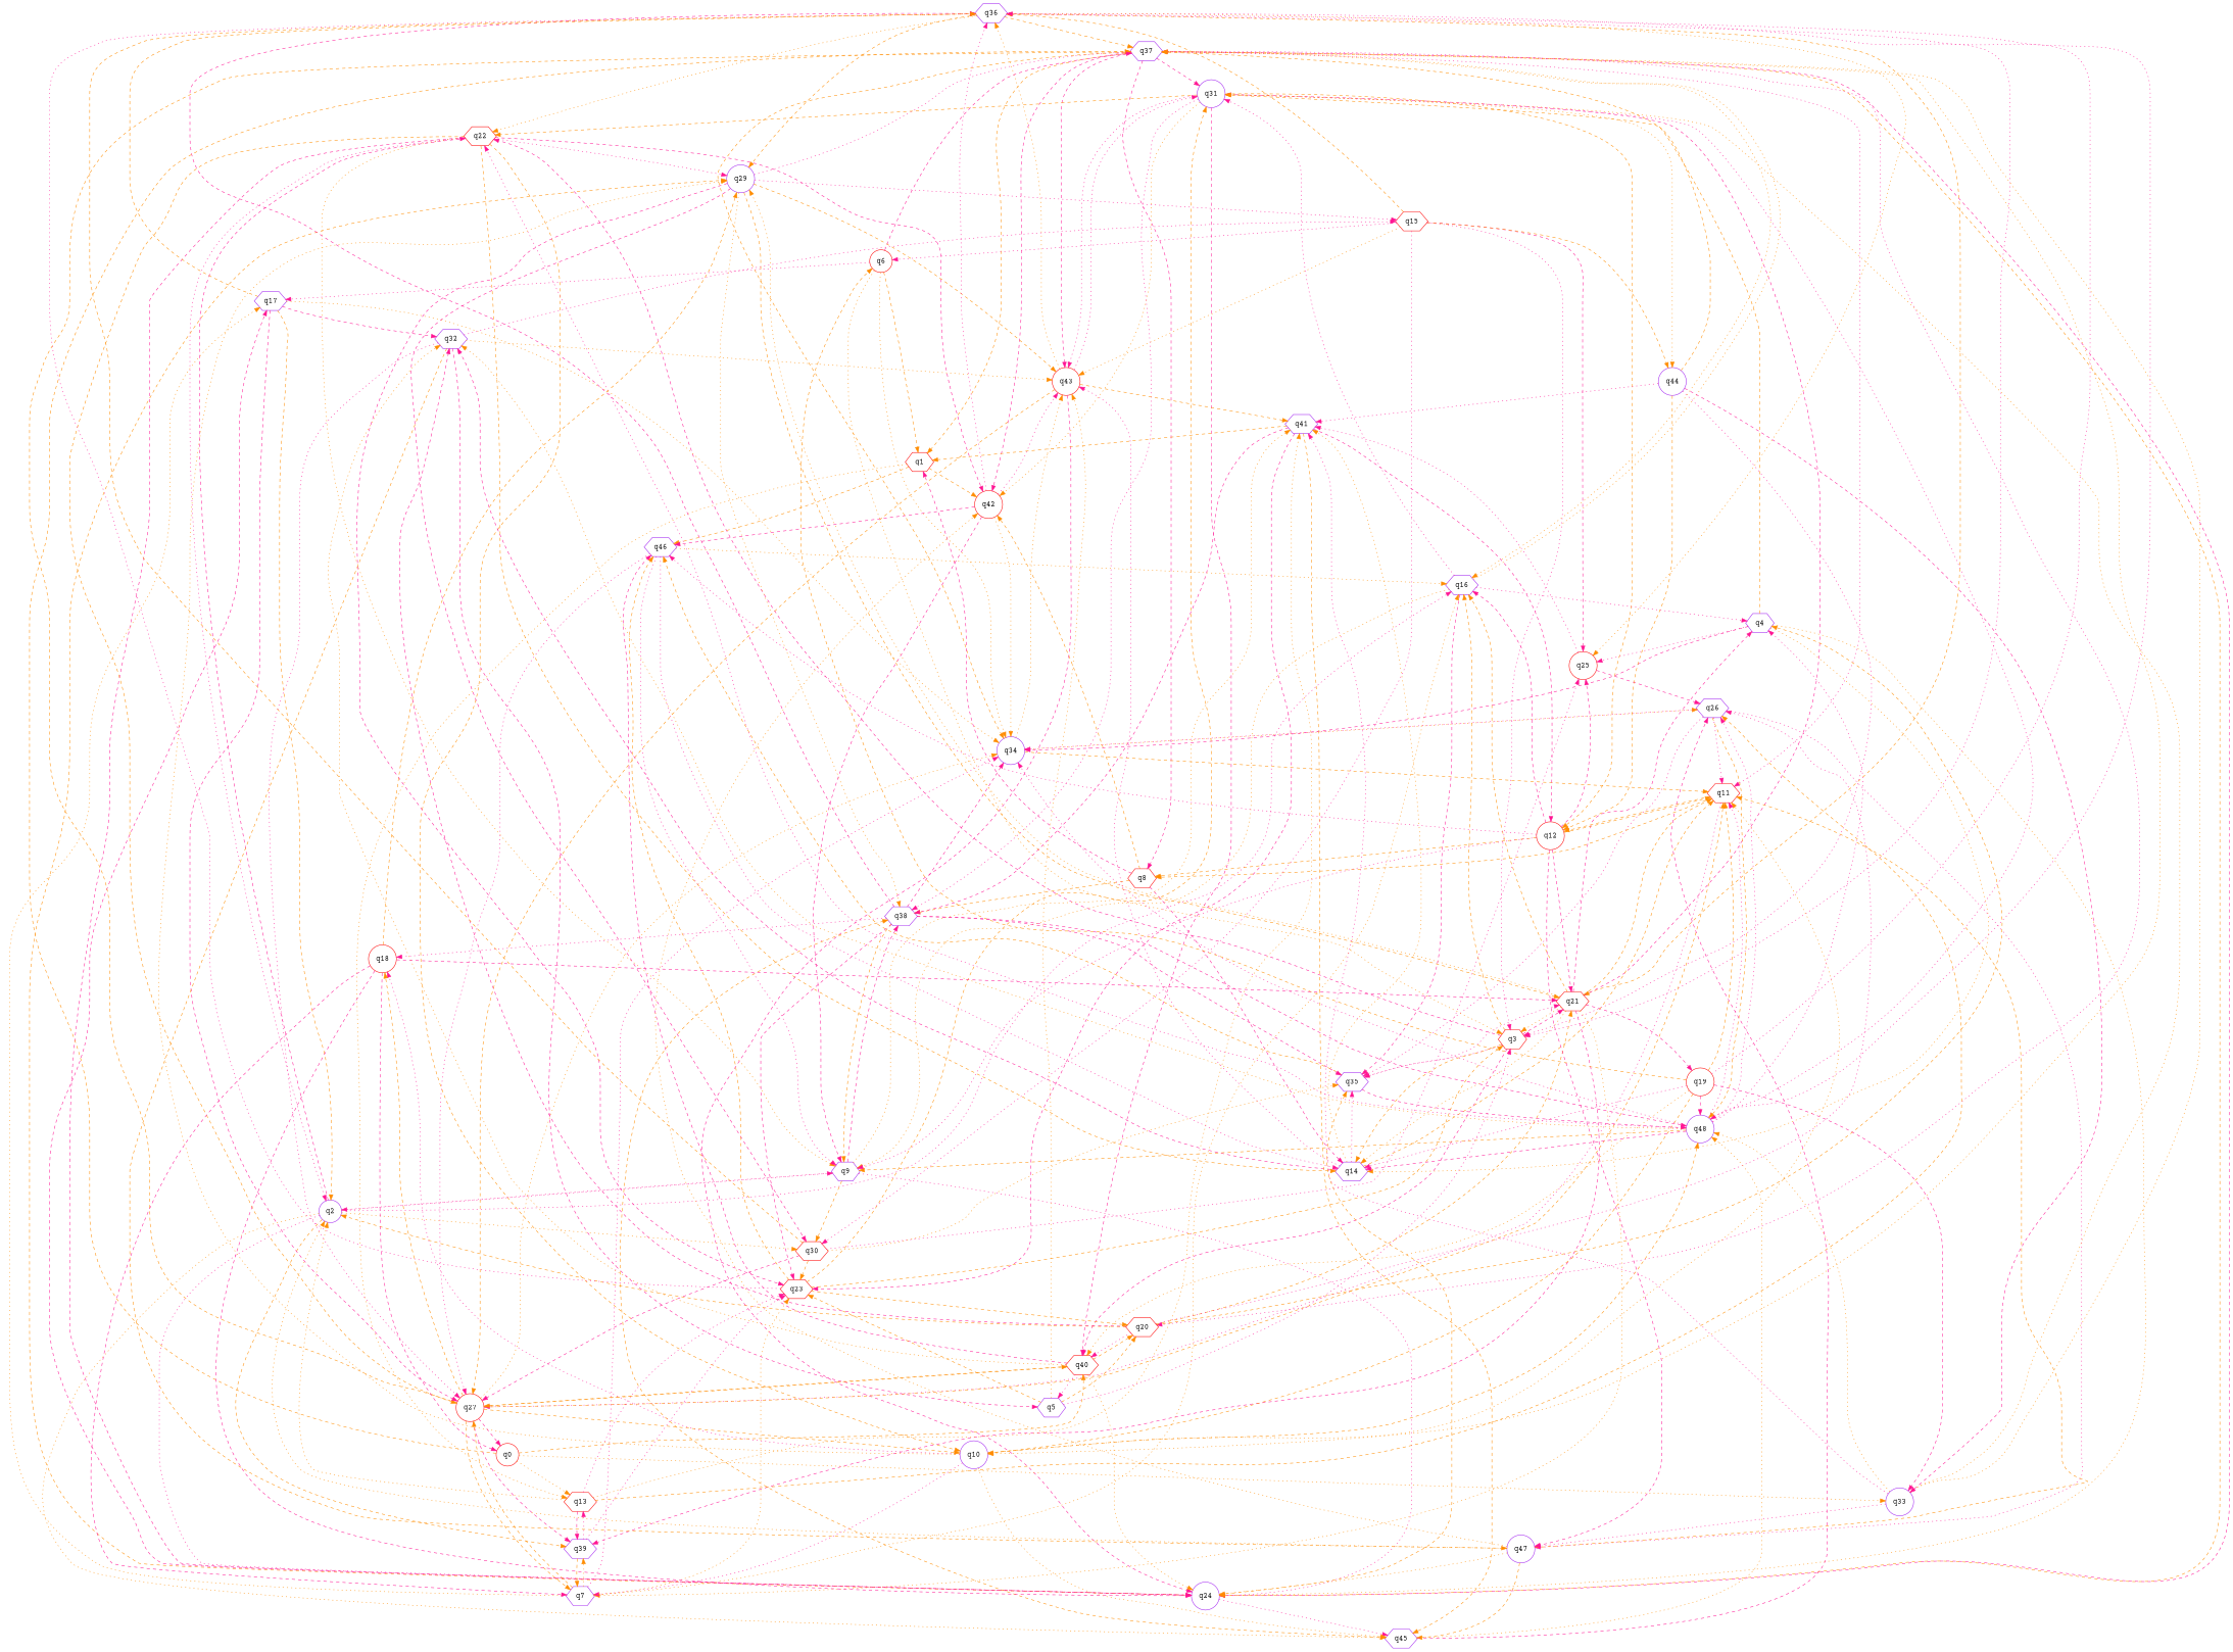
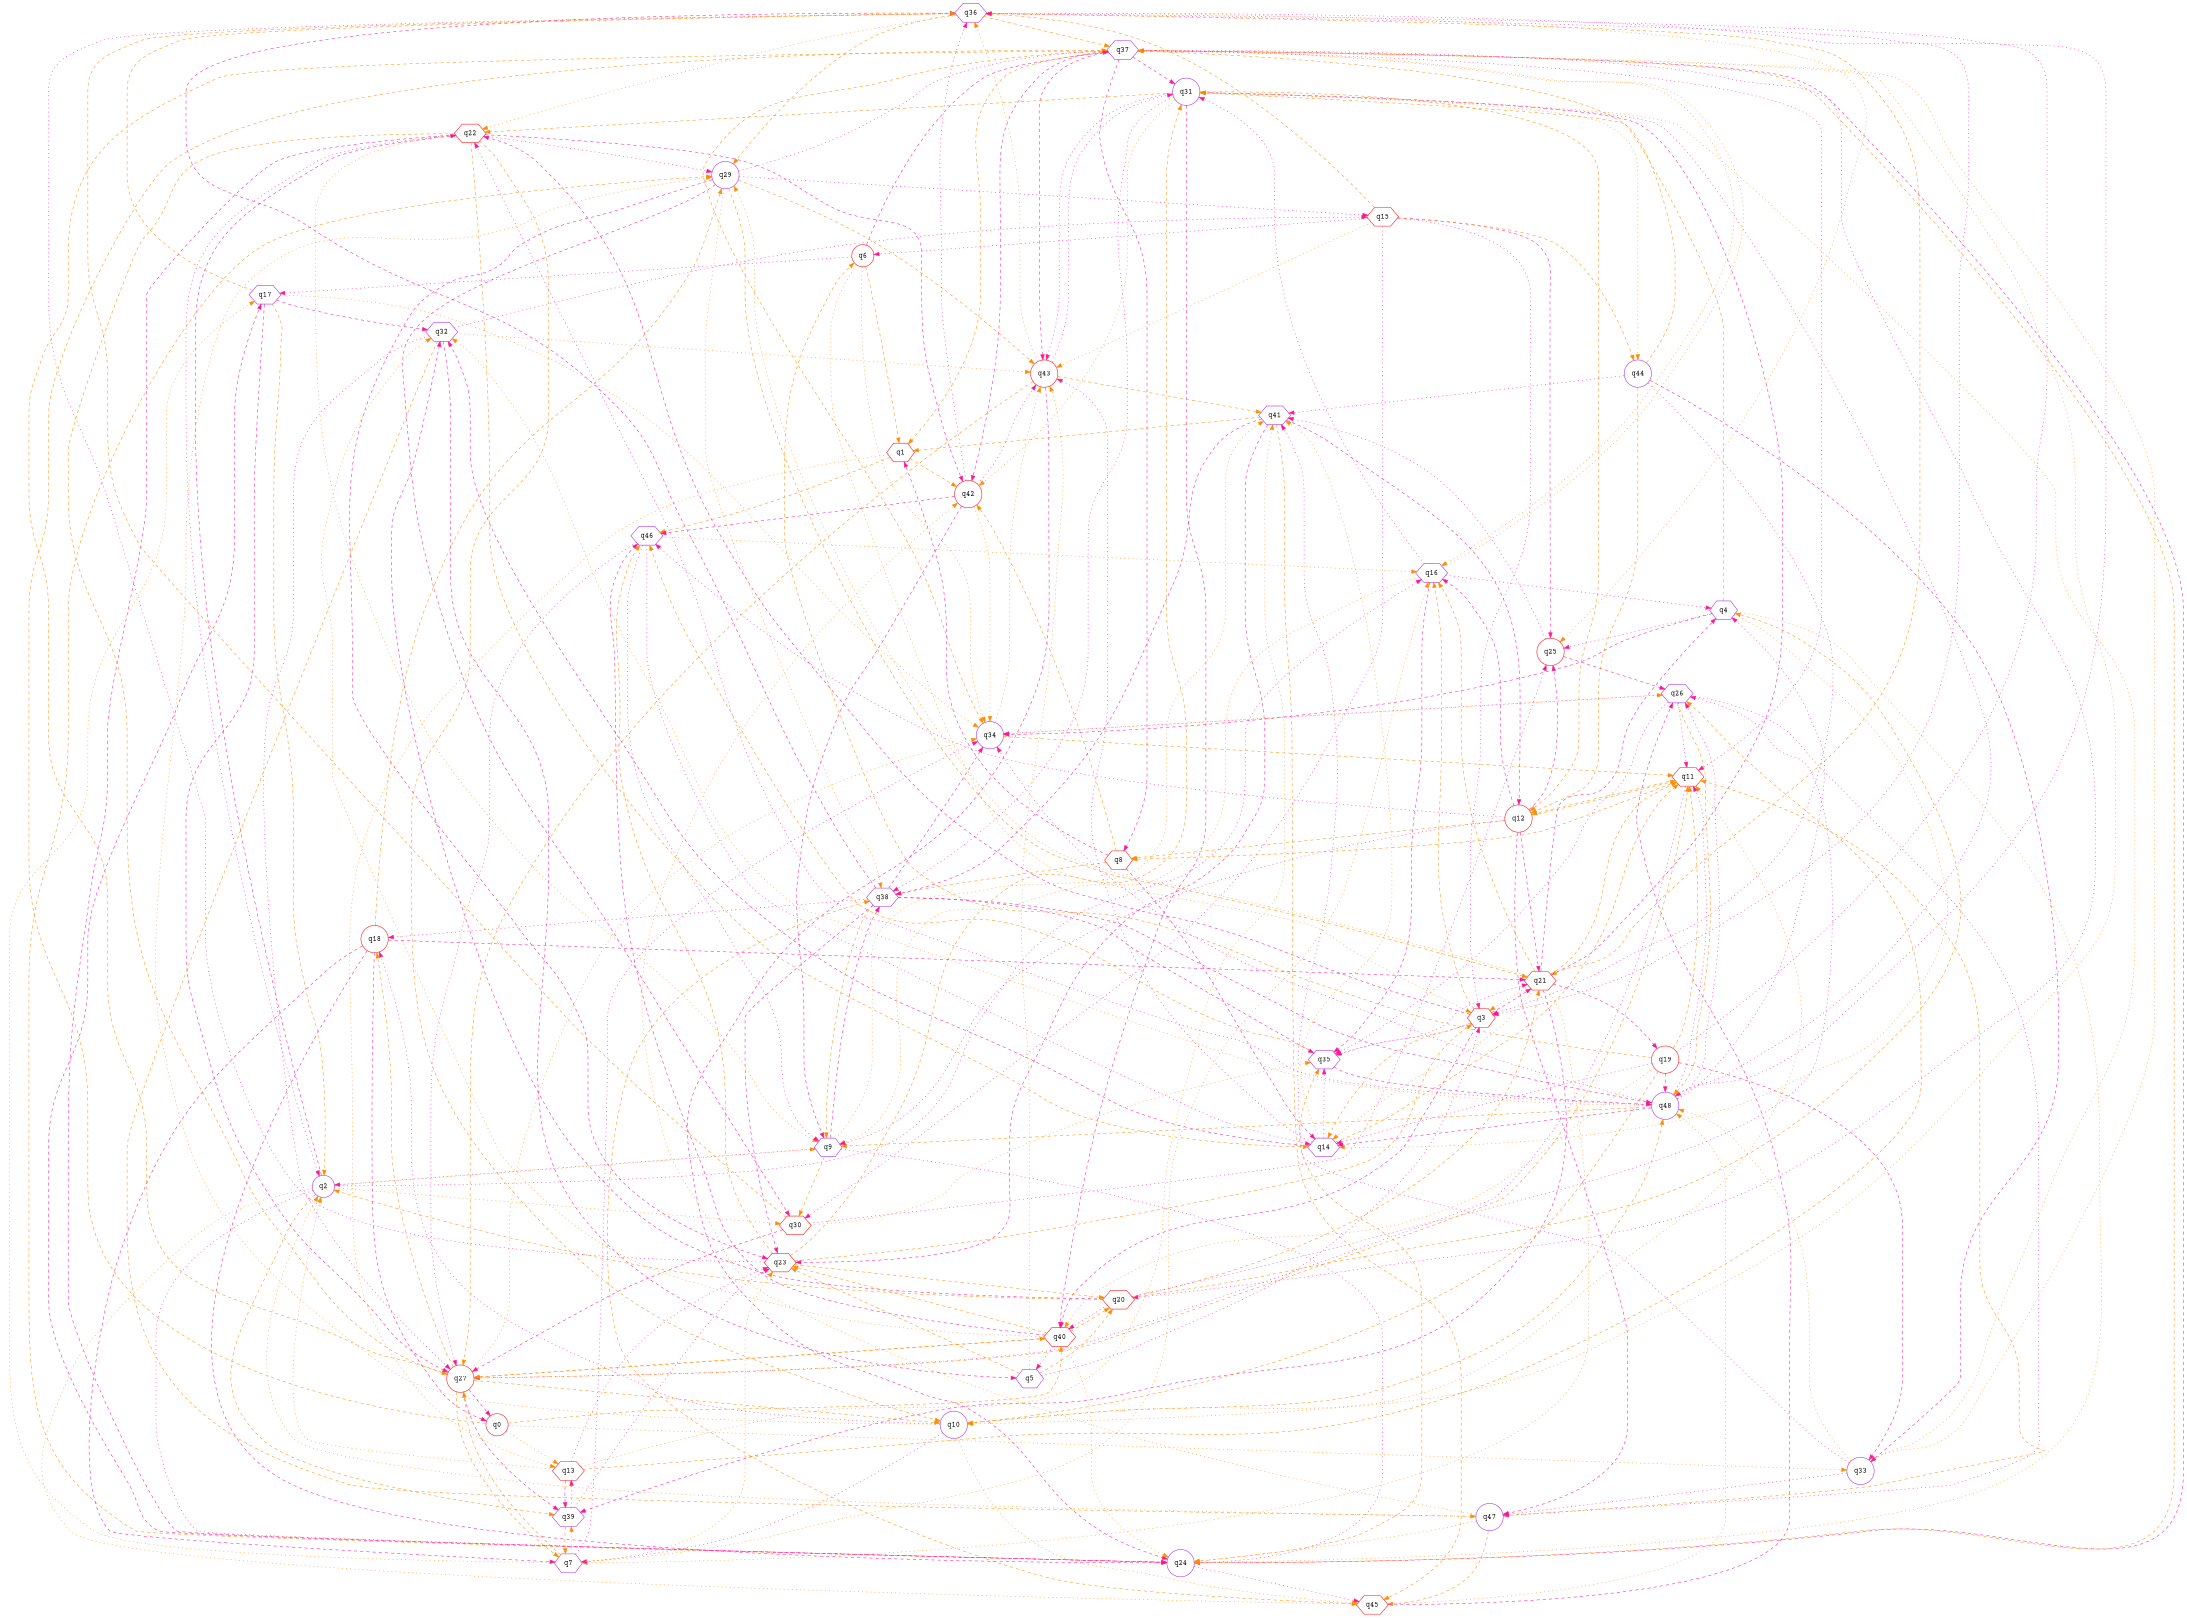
  digraph {
    fontname="Courier Prime"
    node [color=purple fontname="Courier Prime" shape=hexagon]
    edge [color=darkorange fontname="Courier Prime" style=dashed]
    q36 [initial=1]
    q37
    q22 [color=red]
    q3 [color=red]
    q21 [color=red]
    q25 [color=red shape=circle]
    q29 [shape=circle]
    q31 [shape=circle]
    q1 [color=red]
    q42 [color=red shape=circle]
    q16
    q24 [shape=circle]
    q34 [shape=circle]
    q20 [color=red]
    q43 [color=red shape=circle]
    q8 [color=red]
    q10 [shape=circle]
    q11 [color=red]
    q2 [shape=circle]
    q27 [color=red shape=circle]
    q9
    q14
    q40 [color=red]
    q35
    q39 [final=1]
    q7
    q4
    q19 [color=red shape=circle]
    q41
    q26
    q23 [color=red]
    q30 [color=red]
    q38
    q15 [color=red]
    q13 [color=red]
    q46
    q17
    q0 [color=red shape=circle]
    q33 [shape=circle]
    n40 [label=q48 shape=circle]
    q47 [shape=circle]
    q5
    q32
-   q45
+   q45 [color=red]
    q12 [color=red shape=circle]
    q44 [shape=circle]
    q18 [color=red shape=circle]
    q6 [color=red shape=circle]
    q36 -> q37
    q36 -> q22 [style=dotted]
    q36 -> q3 [color=deeppink style=dotted]
    q36 -> q21
    q36 -> q25 [style=dotted]
    q36 -> q29
    q37 -> q31 [color=deeppink]
    q37 -> q1
    q37 -> q42 [color=deeppink]
    q37 -> q16 [style=dotted]
    q37 -> q24
    q37 -> q34
    q37 -> q20 [color=deeppink style=dotted]
    q37 -> q43 [color=deeppink]
    q37 -> q8 [color=deeppink]
    q37 -> q10 [style=dotted]
    q37 -> q11 [color=deeppink style=dotted]
    q22 -> q29 [color=deeppink style=dotted]
    q22 -> q42 [color=deeppink]
    q22 -> q24 [color=deeppink]
    q22 -> q10
    q22 -> q2 [color=deeppink style=dotted]
    q22 -> q27
    q22 -> q9 [style=dotted]
    q22 -> q14
    q3 -> q22 [color=deeppink]
    q3 -> q21 [color=deeppink]
    q3 -> q16
    q3 -> q14
    q3 -> q40 [color=deeppink]
    q3 -> q35 [color=deeppink style=dotted]
    q21 -> q3 [style=dotted]
    q21 -> q29 [style=dotted]
    q21 -> q31 [color=deeppink]
    q21 -> q16
    q21 -> q11
    q21 -> q14 [style=dotted]
    q21 -> q39 [color=deeppink]
    q21 -> q7 [style=dotted]
    q21 -> q4 [color=deeppink]
    q21 -> q19 [color=deeppink]
    q25 -> q41 [color=deeppink style=dotted]
    q25 -> q26 [color=deeppink]
    q29 -> q37 [color=deeppink style=dotted]
    q29 -> q21
    q29 -> q43
    q29 -> q23 [color=deeppink]
    q29 -> q30 [color=deeppink]
    q29 -> q38 [style=dotted]
    q29 -> q15 [color=deeppink style=dotted]
    q31 -> q22
    q31 -> q42 [style=dotted]
    q31 -> q43 [color=deeppink style=dotted]
    q31 -> q40 [color=deeppink]
    q31 -> q38 [color=deeppink style=dotted]
    q31 -> n40 [color=deeppink style=dotted]
    q31 -> q12
    q31 -> q44 [style=dotted]
    q1 -> q42
    q1 -> q13 [style=dotted]
    q1 -> q46
    q42 -> q36 [color=deeppink style=dotted]
    q42 -> q34 [style=dotted]
    q42 -> q43 [color=deeppink style=dotted]
    q42 -> q9 [color=deeppink]
    q42 -> q46 [color=deeppink]
    q16 -> q37 [style=dotted]
    q16 -> q31 [color=deeppink style=dotted]
    q16 -> q9 [style=dotted]
    q16 -> q35 [color=deeppink]
    q16 -> q4 [color=deeppink style=dotted]
    q24 -> q37 [color=deeppink]
    q24 -> q29
    q24 -> q35
    q24 -> q17 [color=deeppink]
    q24 -> q45 [color=deeppink style=dotted]
    q34 -> q43 [style=dotted]
    q34 -> q11
    q34 -> q26 [style=dotted]
    q20 -> q21
    q20 -> q2
    q20 -> q40 [color=deeppink style=dotted]
    q20 -> q4
    q20 -> q26 [color=deeppink style=dotted]
    q20 -> q32 [color=deeppink]
    q43 -> q36 [style=dotted]
    q43 -> q31 [color=deeppink style=dotted]
    q43 -> q24 [color=deeppink]
    q43 -> q27
    q43 -> q41
    q8 -> q1 [color=deeppink]
    q8 -> q42
    q8 -> q14 [color=deeppink]
    q8 -> q38
    q10 -> q29 [style=dotted]
    q10 -> q11 [style=dotted]
    q10 -> q7 [color=deeppink style=dotted]
    q10 -> n40
    q10 -> q45 [style=dotted]
    q10 -> q18 [color=deeppink style=dotted]
    q11 -> q8
    q11 -> q27 [color=deeppink style=dotted]
    q11 -> q12
    q2 -> q22 [color=deeppink]
    q2 -> q16 [color=deeppink style=dotted]
    q2 -> q24 [color=deeppink style=dotted]
-   q2 -> q9 [color=deeppink style=dotted]
+   q2 -> q9 [style=dotted]
    q2 -> q39
    q2 -> q30 [style=dotted]
    q2 -> q45 [style=dotted]
    q27 -> q37
    q27 -> q34 [style=dotted]
    q27 -> q10
    q27 -> q11
    q27 -> q40
    q27 -> q39 [color=deeppink]
    q27 -> q7
    q27 -> q0 [color=deeppink]
    q27 -> q18
    q9 -> q24 [color=deeppink style=dotted]
    q9 -> q2 [color=deeppink style=dotted]
    q9 -> q41 [style=dotted]
    q9 -> q30
    q9 -> q38 [color=deeppink]
    q14 -> q43 [color=deeppink style=dotted]
    q14 -> q11
    q14 -> q35 [color=deeppink style=dotted]
    q14 -> q41 [style=dotted]
    q14 -> q32 [color=deeppink]
    q40 -> q24 [style=dotted]
    q40 -> q20
    q40 -> q27
-   q30 -> q23
+   q40 -> q23
    q40 -> q46 [color=deeppink]
    q40 -> q5 [color=deeppink style=dotted]
    q40 -> q32 [style=dotted]
    q35 -> q21 [color=deeppink style=dotted]
    q35 -> q46
    q35 -> n40 [color=deeppink]
    q39 -> q7
    q39 -> q23 [color=deeppink style=dotted]
    q39 -> q13 [color=deeppink style=dotted]
    q7 -> q16 [style=dotted]
    q7 -> q34 [color=deeppink style=dotted]
    q7 -> q27
    q7 -> q39 [style=dotted]
    q7 -> q23 [style=dotted]
    q7 -> q17 [style=dotted]
    q4 -> q25 [color=deeppink style=dotted]
    q4 -> q31
    q4 -> q24 [style=dotted]
    q4 -> q34 [color=deeppink]
    q4 -> q14 [style=dotted]
    q19 -> q36 [color=deeppink style=dotted]
    q19 -> q10
    q19 -> q11
    q19 -> q14 [color=deeppink style=dotted]
    q19 -> q40 [style=dotted]
    q19 -> q33 [color=deeppink]
    q19 -> n40 [color=deeppink]
    q19 -> q6
    q41 -> q1
    q41 -> q23 [color=deeppink]
    q41 -> q38 [color=deeppink]
    q41 -> q45
    q41 -> q12 [color=deeppink]
    q26 -> q34 [color=deeppink style=dotted]
    q26 -> q11 [color=deeppink style=dotted]
    q26 -> q35 [color=deeppink style=dotted]
    q26 -> n40
    q26 -> q47 [color=deeppink style=dotted]
    q23 -> q36 [color=deeppink style=dotted]
    q23 -> q3
    q23 -> q31
    q23 -> q20
    q23 -> q46
    q30 -> q36
    q30 -> q25 [color=deeppink style=dotted]
    q30 -> q27 [color=deeppink]
    q30 -> q35 [style=dotted]
    q38 -> q36 [color=deeppink]
    q38 -> q34 [color=deeppink]
    q38 -> q9
    q38 -> q35 [color=deeppink]
    q38 -> q23 [color=deeppink]
    q38 -> n40 [color=deeppink]
    q38 -> q18 [color=deeppink style=dotted]
    q15 -> q36
    q15 -> q3 [color=deeppink style=dotted]
    q15 -> q25 [color=deeppink]
    q15 -> q43 [style=dotted]
    q15 -> q30 [color=deeppink style=dotted]
    q15 -> q44
    q15 -> q6 [color=deeppink style=dotted]
    q13 -> q2 [style=dotted]
    q13 -> q39 [color=deeppink]
    q13 -> q41 [style=dotted]
    q13 -> q26
    q13 -> q23 [color=deeppink style=dotted]
    q46 -> q16 [style=dotted]
    q46 -> q27 [color=deeppink style=dotted]
    q46 -> q9 [color=deeppink style=dotted]
    q46 -> q14 [color=deeppink style=dotted]
    q17 -> q36
    q17 -> q34 [style=dotted]
    q17 -> q2
    q17 -> q27 [color=deeppink]
    q17 -> q32 [color=deeppink]
    q0 -> q37
    q0 -> q40
    q0 -> q13 [style=dotted]
    q0 -> q33 [style=dotted]
    q33 -> q37 [style=dotted]
    q33 -> q31 [style=dotted]
    q33 -> q41 [color=deeppink style=dotted]
    q33 -> n40 [style=dotted]
    q33 -> q47 [color=deeppink style=dotted]
    n40 -> q36 [color=deeppink style=dotted]
    n40 -> q22 [color=deeppink style=dotted]
    n40 -> q34 [color=deeppink style=dotted]
    n40 -> q11 [color=deeppink style=dotted]
    n40 -> q9
    n40 -> q14 [color=deeppink]
    n40 -> q4 [color=deeppink style=dotted]
    n40 -> q26 [color=deeppink style=dotted]
    n40 -> q32 [style=dotted]
    q47 -> q42 [style=dotted]
    q47 -> q24 [style=dotted]
    q47 -> q11
    q47 -> q2 [style=dotted]
    q47 -> q45
    q5 -> q3 [color=deeppink style=dotted]
    q5 -> q20
    q5 -> q43 [style=dotted]
    q5 -> q23
    q32 -> q43 [style=dotted]
    q32 -> q27 [color=deeppink style=dotted]
    q32 -> q15 [color=deeppink style=dotted]
    q32 -> q47
    q32 -> q5 [color=deeppink]
    q45 -> q26 [color=deeppink]
    q45 -> q38
    q45 -> n40 [style=dotted]
    q12 -> q21 [color=deeppink]
    q12 -> q25 [color=deeppink]
    q12 -> q16 [color=deeppink]
    q12 -> q8
    q12 -> q11
    q12 -> q9 [color=deeppink style=dotted]
    q12 -> q46 [color=deeppink style=dotted]
    q12 -> q47 [color=deeppink]
    q44 -> q37
    q44 -> q3 [color=deeppink style=dotted]
    q44 -> q41 [color=deeppink style=dotted]
    q44 -> q33 [color=deeppink]
    q44 -> q12
    q18 -> q21 [color=deeppink]
    q18 -> q29
    q18 -> q24 [color=deeppink]
    q18 -> q7 [color=deeppink]
    q18 -> q0 [color=deeppink]
    q6 -> q37 [color=deeppink]
    q6 -> q3 [style=dotted]
    q6 -> q1
    q6 -> q34 [style=dotted]
    q6 -> q17 [color=deeppink style=dotted]
  }
